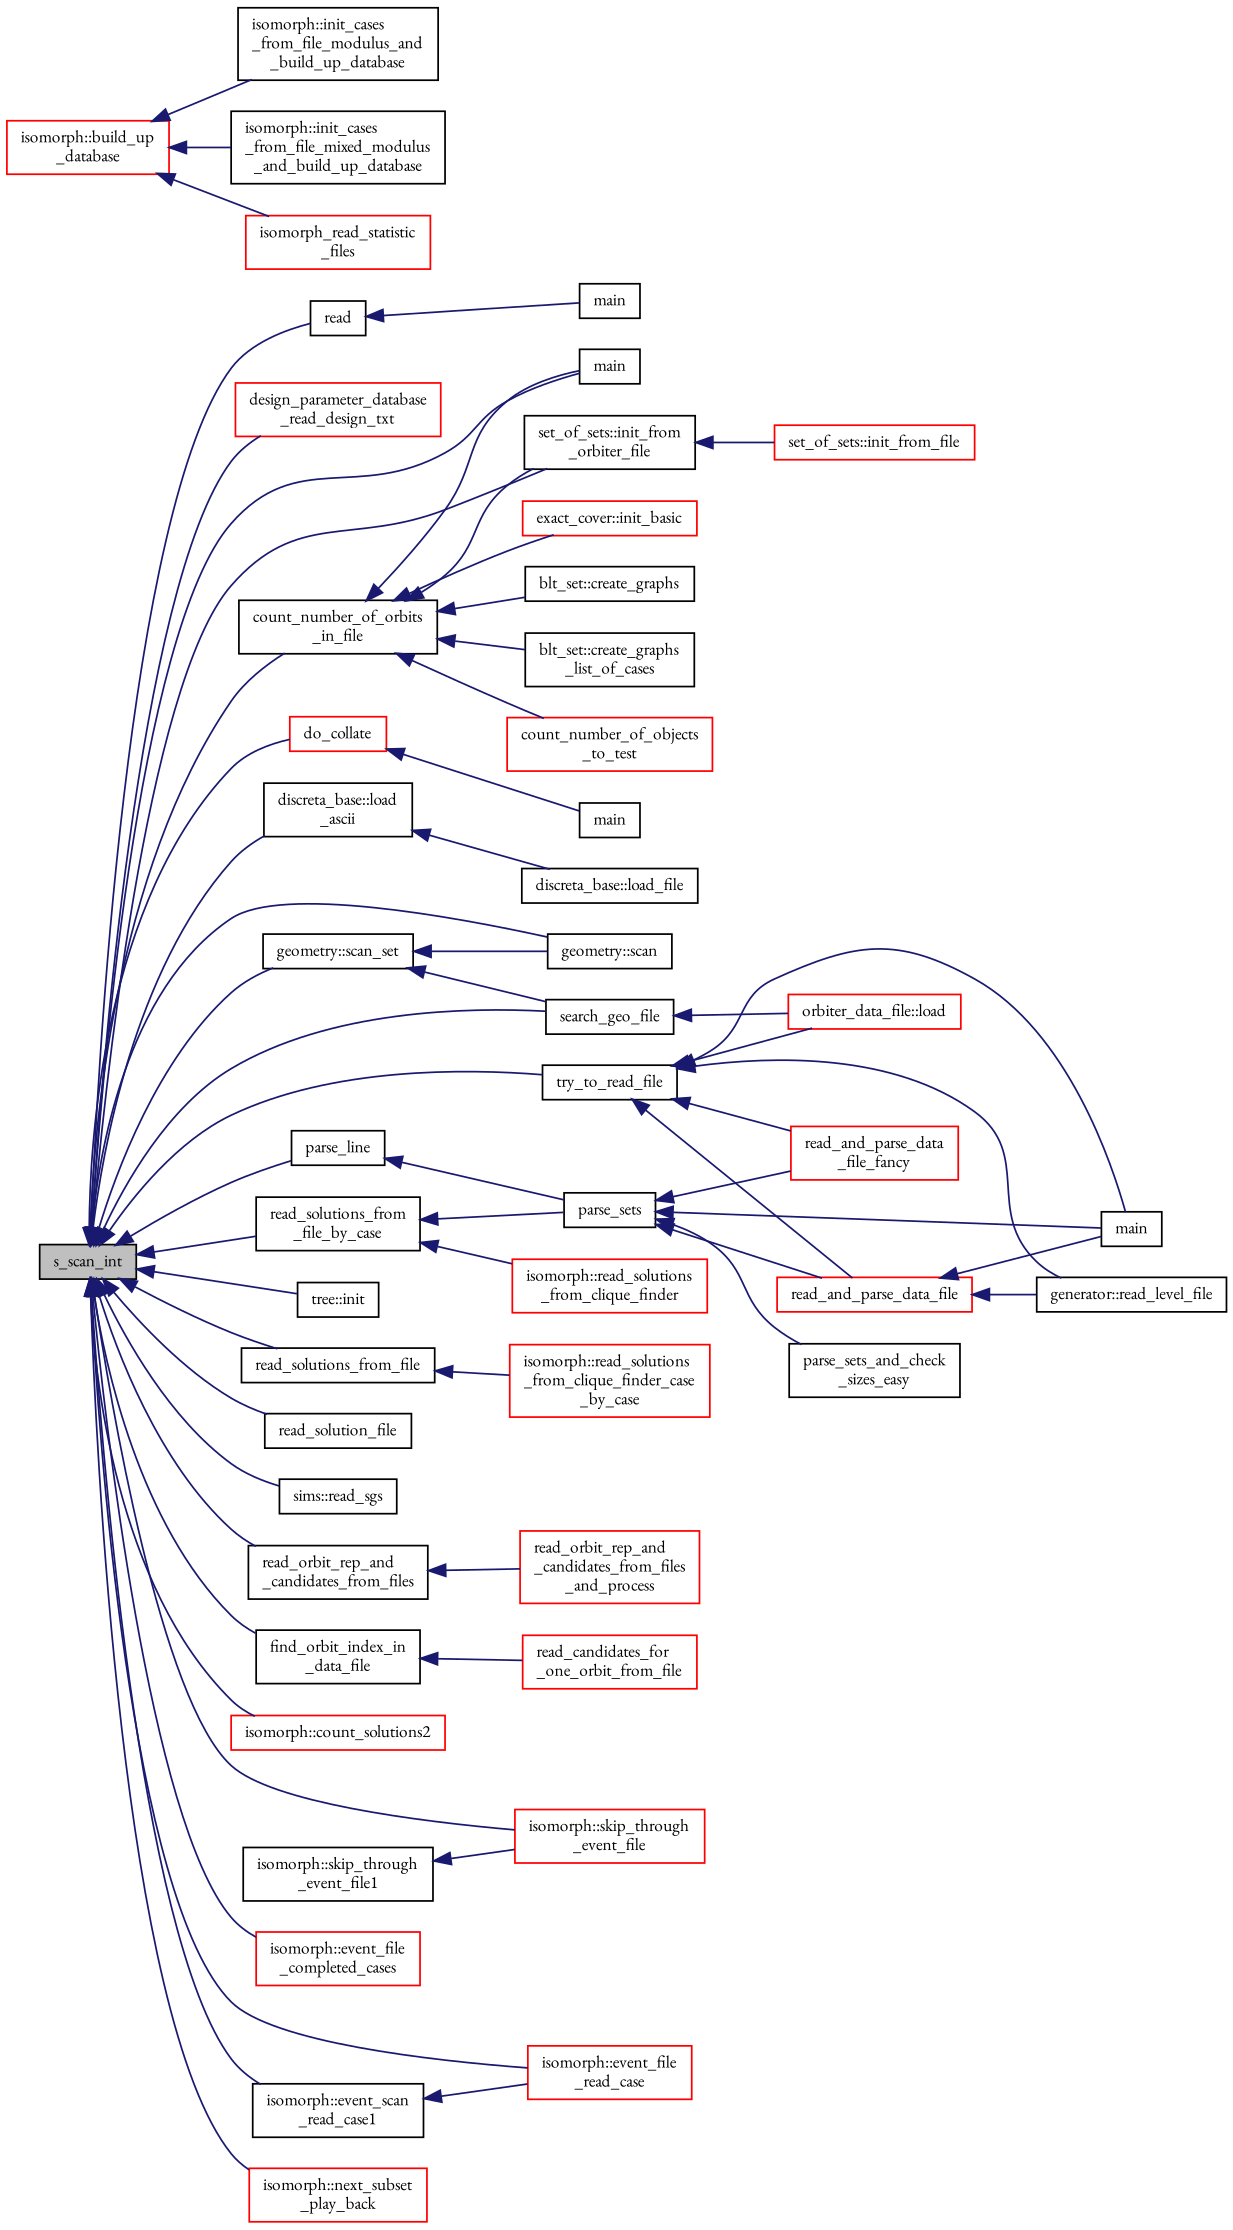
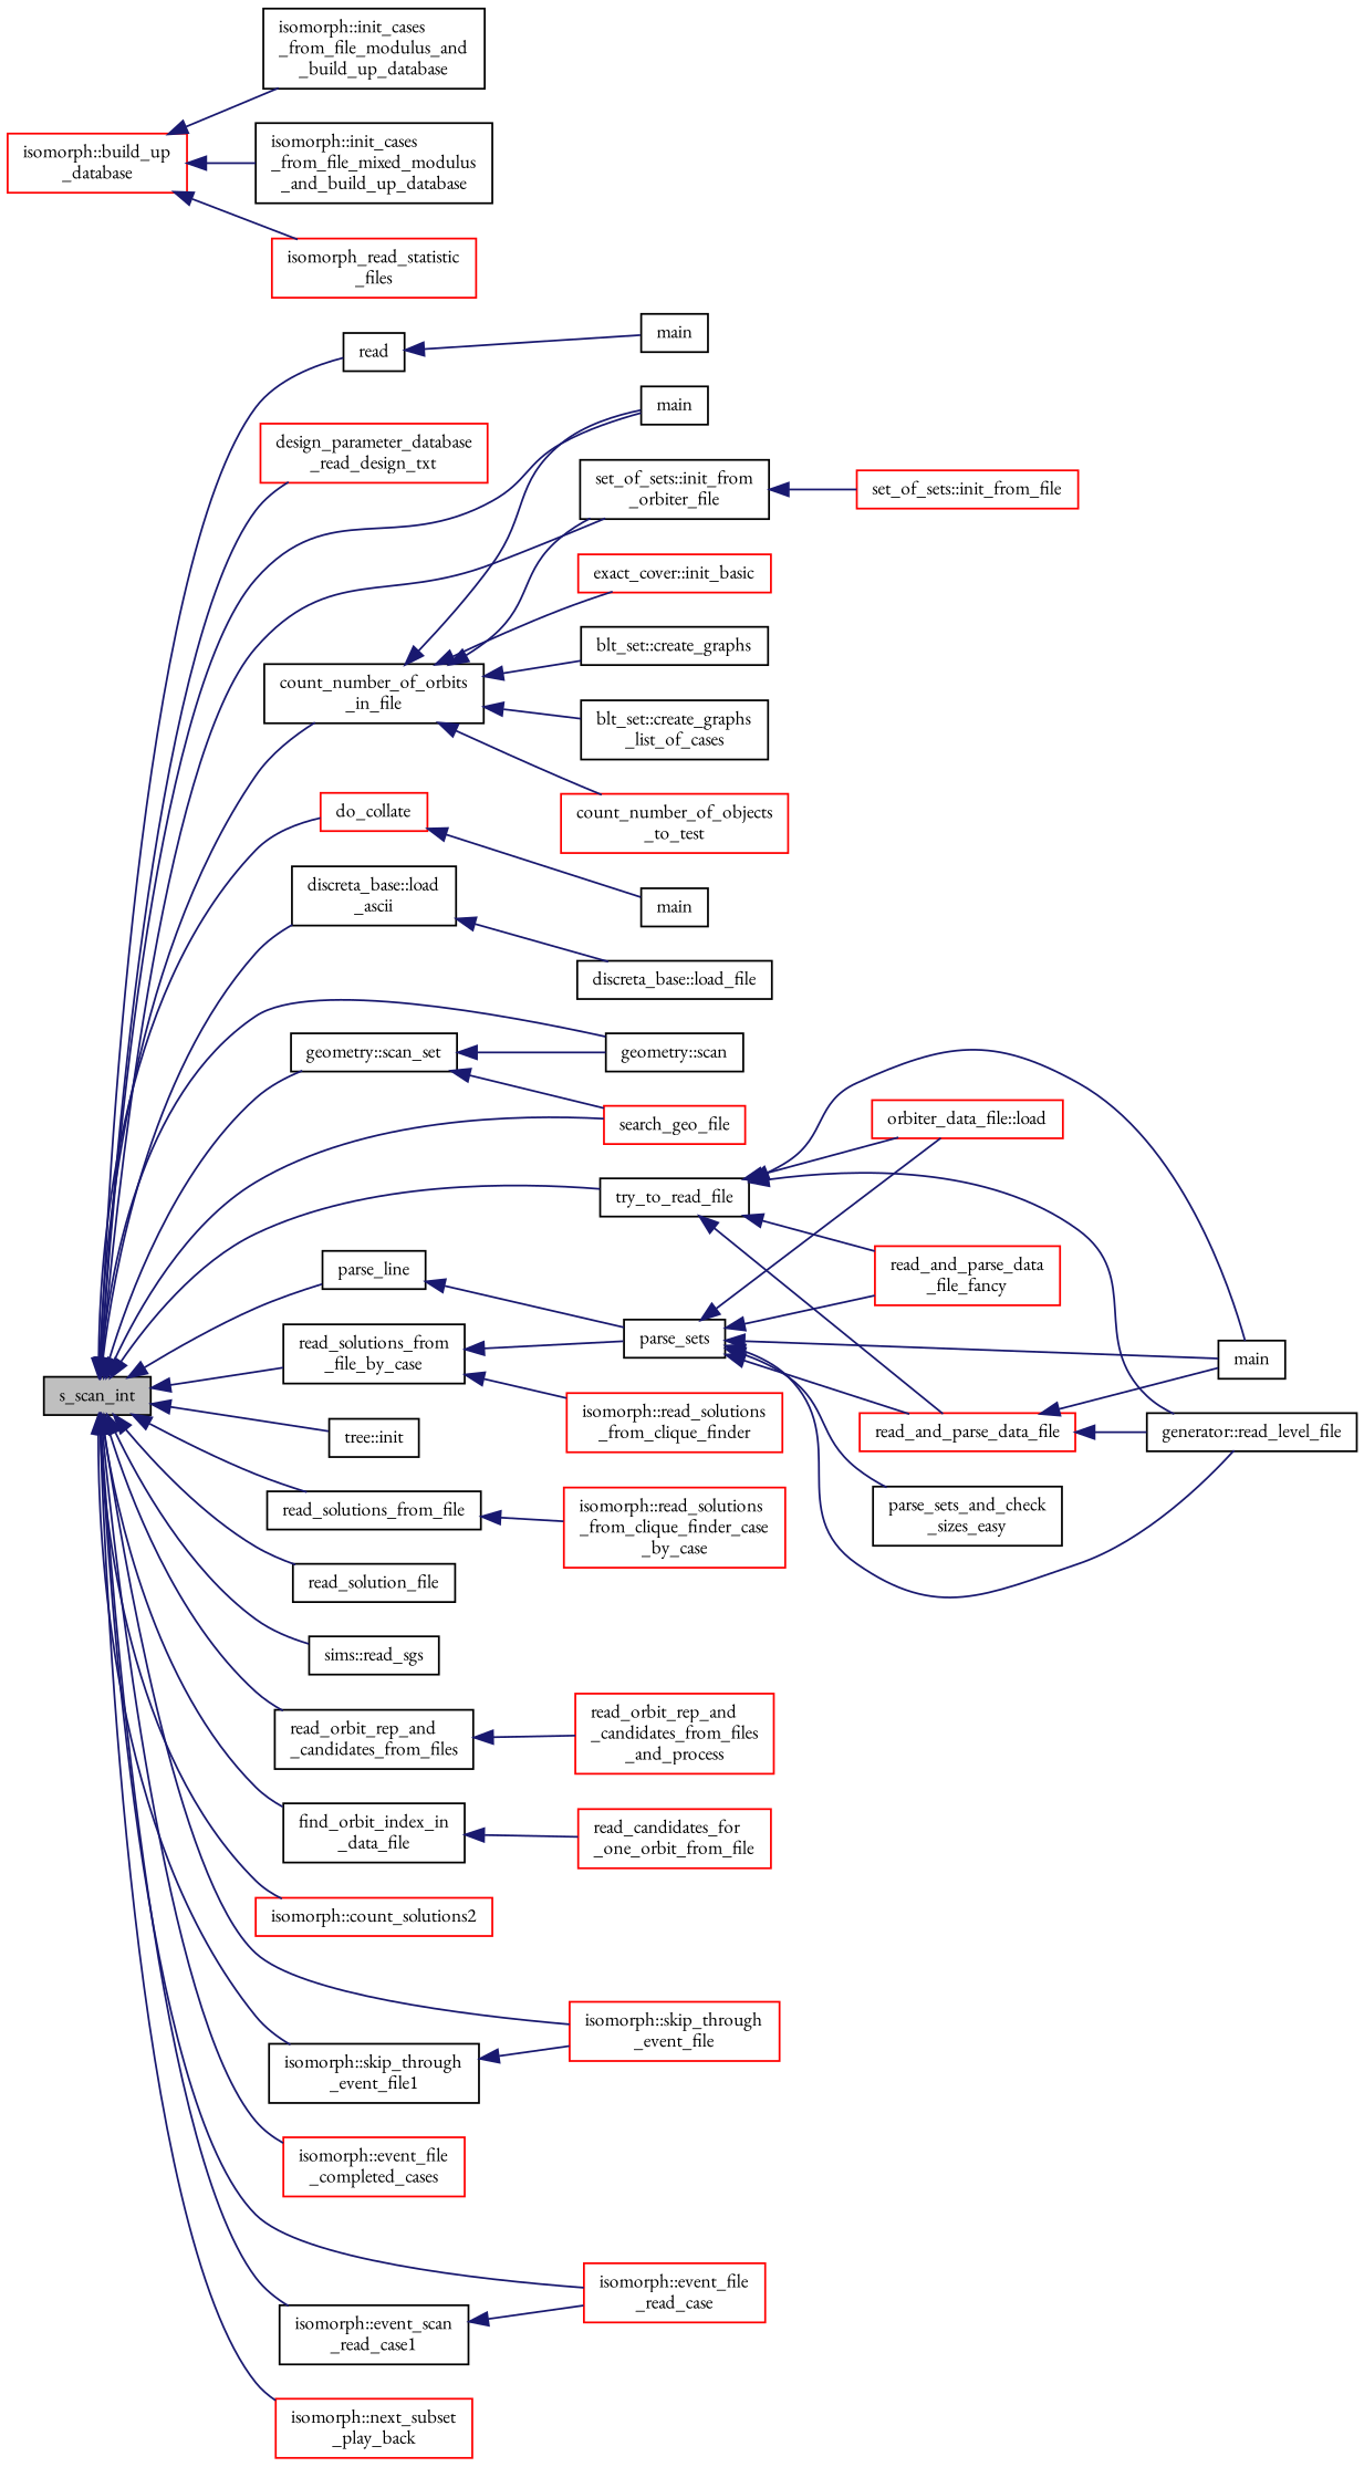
  digraph {
    fontname="EB Garamond"
    rankdir=LR
    node [color=black fillcolor=white fontname="EB Garamond" fontsize=10 shape=record style=filled]
    edge [color=midnightblue dir=back fontname="EB Garamond" fontsize=10 labelfontname=Helvetica labelfontsize=10 style=solid]
    n1 [fillcolor=grey75 fontcolor=black height=0.2 label=s_scan_int width=0.4]
    n2 [height=0.2 label=read width=0.4]
    n3 [color=red height=0.2 label="design_parameter_database\l_read_design_txt" width=0.4]
    n4 [height=0.2 label=main width=0.4]
    n5 [color=red height=0.2 label=do_collate width=0.4]
    n6 [height=0.2 label="discreta_base::load\l_ascii" width=0.4]
    n7 [height=0.2 label="geometry::scan" width=0.4]
    n8 [height=0.2 label="geometry::scan_set" width=0.4]
-   n9 [height=0.2 label=search_geo_file width=0.4]
+   n9 [color=red height=0.2 label=search_geo_file width=0.4]
    n10 [height=0.2 label="set_of_sets::init_from\l_orbiter_file" width=0.4]
    n11 [height=0.2 label="tree::init" width=0.4]
    n12 [height=0.2 label=parse_line width=0.4]
    n13 [height=0.2 label="count_number_of_orbits\l_in_file" width=0.4]
    n14 [height=0.2 label=try_to_read_file width=0.4]
    n15 [height=0.2 label=read_solutions_from_file width=0.4]
    n16 [height=0.2 label="read_solutions_from\l_file_by_case" width=0.4]
    n17 [height=0.2 label=read_solution_file width=0.4]
    n18 [height=0.2 label="sims::read_sgs" width=0.4]
    n19 [height=0.2 label="read_orbit_rep_and\l_candidates_from_files" width=0.4]
    n20 [height=0.2 label="find_orbit_index_in\l_data_file" width=0.4]
    n21 [color=red height=0.2 label="isomorph::count_solutions2" width=0.4]
    n22 [color=red height=0.2 label="isomorph::skip_through\l_event_file" width=0.4]
    n23 [height=0.2 label="isomorph::skip_through\l_event_file1" width=0.4]
    n24 [color=red height=0.2 label="isomorph::event_file\l_completed_cases" width=0.4]
    n25 [color=red height=0.2 label="isomorph::event_file\l_read_case" width=0.4]
    n26 [height=0.2 label="isomorph::event_scan\l_read_case1" width=0.4]
    n27 [color=red height=0.2 label="isomorph::next_subset\l_play_back" width=0.4]
    n28 [height=0.2 label=main width=0.4]
    n29 [height=0.2 label=main width=0.4]
    n30 [height=0.2 label="discreta_base::load_file" width=0.4]
    n31 [color=red height=0.2 label="set_of_sets::init_from_file" width=0.4]
    n32 [height=0.2 label=parse_sets width=0.4]
    n33 [height=0.2 label=main width=0.4]
    n34 [color=red height=0.2 label="orbiter_data_file::load" width=0.4]
    n35 [color=red height=0.2 label=read_and_parse_data_file width=0.4]
    n36 [height=0.2 label="generator::read_level_file" width=0.4]
    n37 [height=0.2 label="parse_sets_and_check\l_sizes_easy" width=0.4]
    n38 [color=red height=0.2 label="read_and_parse_data\l_file_fancy" width=0.4]
    n39 [height=0.2 label="blt_set::create_graphs" width=0.4]
    n40 [height=0.2 label="blt_set::create_graphs\l_list_of_cases" width=0.4]
    n41 [color=red height=0.2 label="count_number_of_objects\l_to_test" width=0.4]
    n42 [color=red height=0.2 label="exact_cover::init_basic" width=0.4]
    n43 [color=red height=0.2 label="isomorph::read_solutions\l_from_clique_finder_case\l_by_case" width=0.4]
    n44 [color=red height=0.2 label="isomorph::read_solutions\l_from_clique_finder" width=0.4]
    n45 [color=red height=0.2 label="read_orbit_rep_and\l_candidates_from_files\l_and_process" width=0.4]
    n46 [color=red height=0.2 label="read_candidates_for\l_one_orbit_from_file" width=0.4]
    n47 [color=red height=0.2 label="isomorph::build_up\l_database" width=0.4]
    n48 [height=0.2 label="isomorph::init_cases\l_from_file_modulus_and\l_build_up_database" width=0.4]
    n49 [height=0.2 label="isomorph::init_cases\l_from_file_mixed_modulus\l_and_build_up_database" width=0.4]
    n50 [color=red height=0.2 label="isomorph_read_statistic\l_files" width=0.4]
    n1 -> n2
    n1 -> n3
    n1 -> n4
    n1 -> n5
    n1 -> n6
    n1 -> n7
    n1 -> n8
    n1 -> n9
    n1 -> n10
    n1 -> n11
    n1 -> n12
    n1 -> n13
    n1 -> n14
    n1 -> n15
    n1 -> n16
    n1 -> n17
    n1 -> n18
    n1 -> n19
    n1 -> n20
    n1 -> n21
    n1 -> n22
+   n1 -> n23
    n1 -> n24
    n1 -> n25
    n1 -> n26
    n1 -> n27
    n2 -> n28
    n5 -> n29
    n6 -> n30
    n8 -> n7
    n8 -> n9
    n10 -> n31
    n12 -> n32
    n13 -> n4
    n13 -> n10
    n13 -> n39
    n13 -> n40
    n13 -> n41
    n13 -> n42
    n14 -> n33
    n14 -> n34
    n14 -> n35
    n14 -> n36
    n14 -> n38
    n15 -> n43
    n16 -> n32
    n16 -> n44
    n19 -> n45
    n20 -> n46
    n23 -> n22
    n26 -> n25
    n32 -> n33
-   n9 -> n34
+   n32 -> n34
    n32 -> n35
+   n32 -> n36
    n32 -> n37
    n32 -> n38
    n35 -> n33
    n35 -> n36
    n47 -> n48
    n47 -> n49
    n47 -> n50
  }
